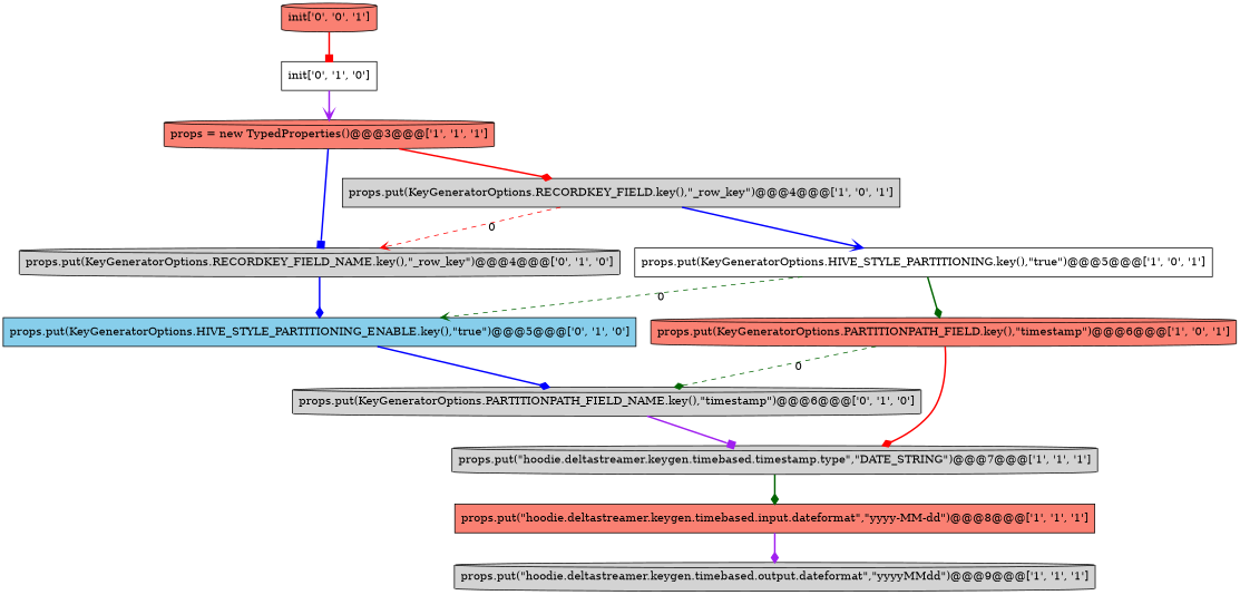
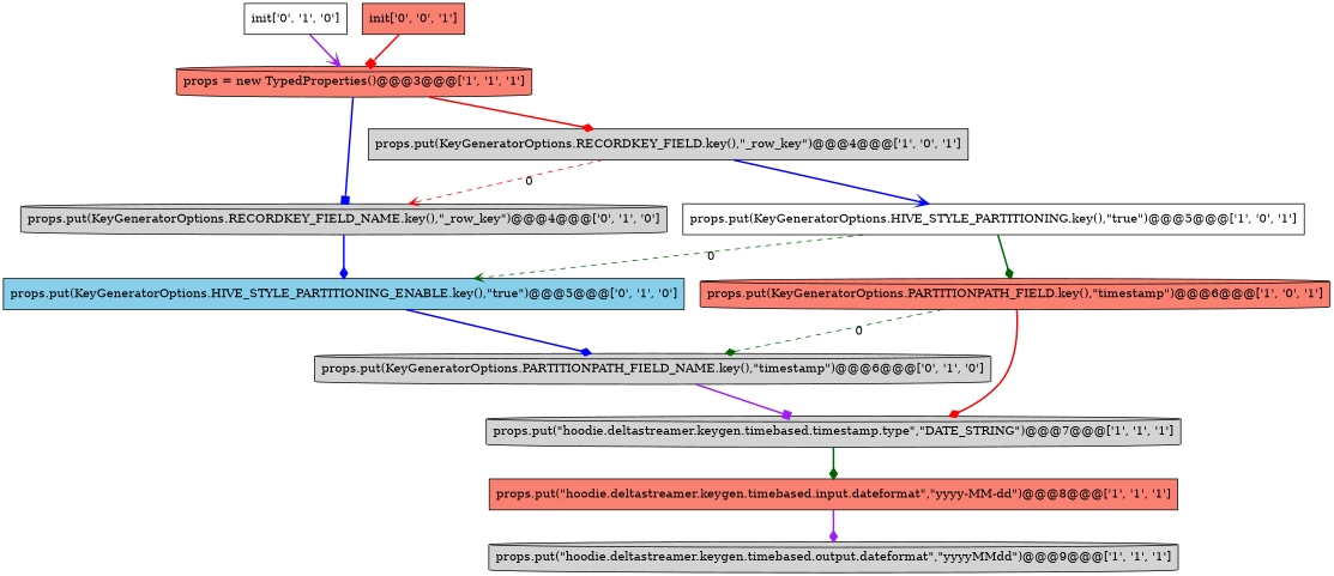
  digraph {
    node [fillcolor=lightgrey shape=cylinder style=filled]
    edge [arrowhead=diamond color=red style=bold]
    n1 [fillcolor=salmon label="props.put(KeyGeneratorOptions.PARTITIONPATH_FIELD.key(),\"timestamp\")@@@6@@@['1', '0', '1']"]
    n2 [label="props.put(\"hoodie.deltastreamer.keygen.timebased.timestamp.type\",\"DATE_STRING\")@@@7@@@['1', '1', '1']"]
    n3 [label="props.put(KeyGeneratorOptions.PARTITIONPATH_FIELD_NAME.key(),\"timestamp\")@@@6@@@['0', '1', '0']"]
    n4 [fillcolor=salmon label="props.put(\"hoodie.deltastreamer.keygen.timebased.input.dateformat\",\"yyyy-MM-dd\")@@@8@@@['1', '1', '1']" shape=box]
    n5 [label="props.put(\"hoodie.deltastreamer.keygen.timebased.output.dateformat\",\"yyyyMMdd\")@@@9@@@['1', '1', '1']"]
    n6 [fillcolor=salmon label="props = new TypedProperties()@@@3@@@['1', '1', '1']"]
    n7 [label="props.put(KeyGeneratorOptions.RECORDKEY_FIELD_NAME.key(),\"_row_key\")@@@4@@@['0', '1', '0']"]
    n8 [label="props.put(KeyGeneratorOptions.RECORDKEY_FIELD.key(),\"_row_key\")@@@4@@@['1', '0', '1']" shape=box]
    n9 [fillcolor=white label="props.put(KeyGeneratorOptions.HIVE_STYLE_PARTITIONING.key(),\"true\")@@@5@@@['1', '0', '1']" shape=box]
    n10 [fillcolor=skyblue label="props.put(KeyGeneratorOptions.HIVE_STYLE_PARTITIONING_ENABLE.key(),\"true\")@@@5@@@['0', '1', '0']" shape=box]
    n11 [fillcolor=white label="init['0', '1', '0']" shape=box]
-   n12 [fillcolor=salmon label="init['0', '0', '1']"]
+   n12 [fillcolor=salmon label="init['0', '0', '1']" shape=box]
    n1 -> n2
    n1 -> n3 [color=darkgreen label=0 style=dashed]
    n2 -> n4 [color=darkgreen]
    n3 -> n2 [arrowhead=box color=purple]
    n4 -> n5 [color=purple]
    n6 -> n7 [arrowhead=box color=blue]
    n6 -> n8
    n7 -> n10 [color=blue]
    n8 -> n7 [arrowhead=vee label=0 style=dashed]
    n8 -> n9 [arrowhead=vee color=blue]
    n9 -> n1 [color=darkgreen]
    n9 -> n10 [arrowhead=vee color=darkgreen label=0 style=dashed]
    n10 -> n3 [color=blue]
    n11 -> n6 [arrowhead=vee color=purple]
-   n12 -> n11 [arrowhead=box]
+   n12 -> n6 [arrowhead=box]
  }
